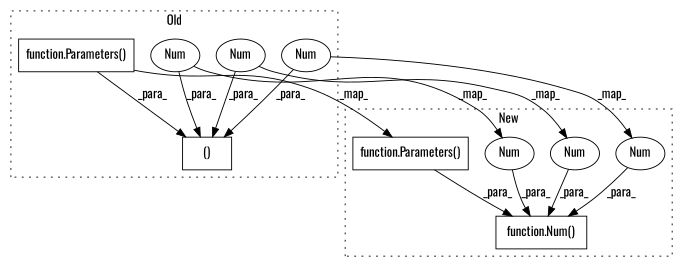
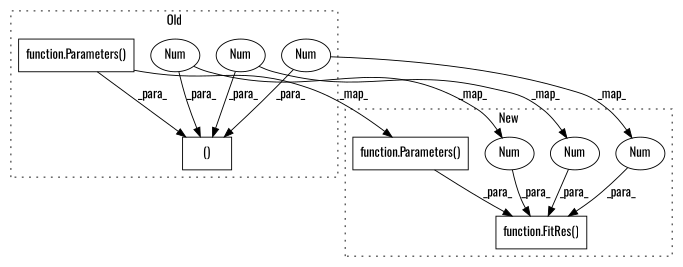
  digraph {
    fontname=Oswald
    node [a=76 l=1 shape=ellipse fontname=Oswald]
    edge [fontname=Oswald]
    n1 [a=54 l=11 label="()" s=2609 shape=box]
    n2 [a=75 l=38 label="function.Parameters()" s=2571 shape=box]
    n3 [l=3 label=Num s=2617]
    n4 [label=Num s=2614]
    n5 [label=Num s=2611]
-   n6 [a=75 l="7,1" label="function.Num()" s="2576,2632" shape=box]
+   n6 [a=75 l="7,1" label="function.FitRes()" s="2576,2632" shape=box]
    n7 [a=75 l=38 label="function.Parameters()" s=2583 shape=box]
    n8 [l=3 label=Num s=2629]
    n9 [label=Num s=2626]
    n10 [label=Num s=2623]
    subgraph cluster_1 {
      label=Old
      style=dotted
      n1
      n2
      n3
      n4
      n5
    }
    subgraph cluster_2 {
      label=New
      style=dotted
      n6
      n7
      n8
      n9
      n10
    }
    n2 -> n1 [label=_para_]
    n2 -> n7 [label=_map_]
    n3 -> n1 [label=_para_]
    n3 -> n8 [label=_map_]
    n4 -> n1 [label=_para_]
    n4 -> n9 [label=_map_]
    n5 -> n1 [label=_para_]
    n5 -> n10 [label=_map_]
    n7 -> n6 [label=_para_]
    n8 -> n6 [label=_para_]
    n9 -> n6 [label=_para_]
    n10 -> n6 [label=_para_]
  }
